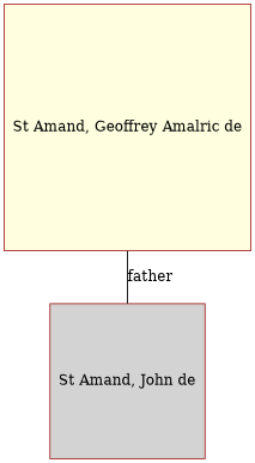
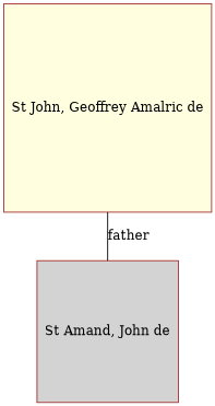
  digraph {
    node [color=brown regular=1 shape=box style=filled]
    n1 [label="St Amand, John de" fillcolor=lightgrey]
-   n2 [label="St Amand, Geoffrey Amalric de" fillcolor=lightyellow]
+   n2 [label="St John, Geoffrey Amalric de" fillcolor=lightyellow]
    n2 -> n1 [arrowsize=0.0 dir=none label=father style=solid]
  }
